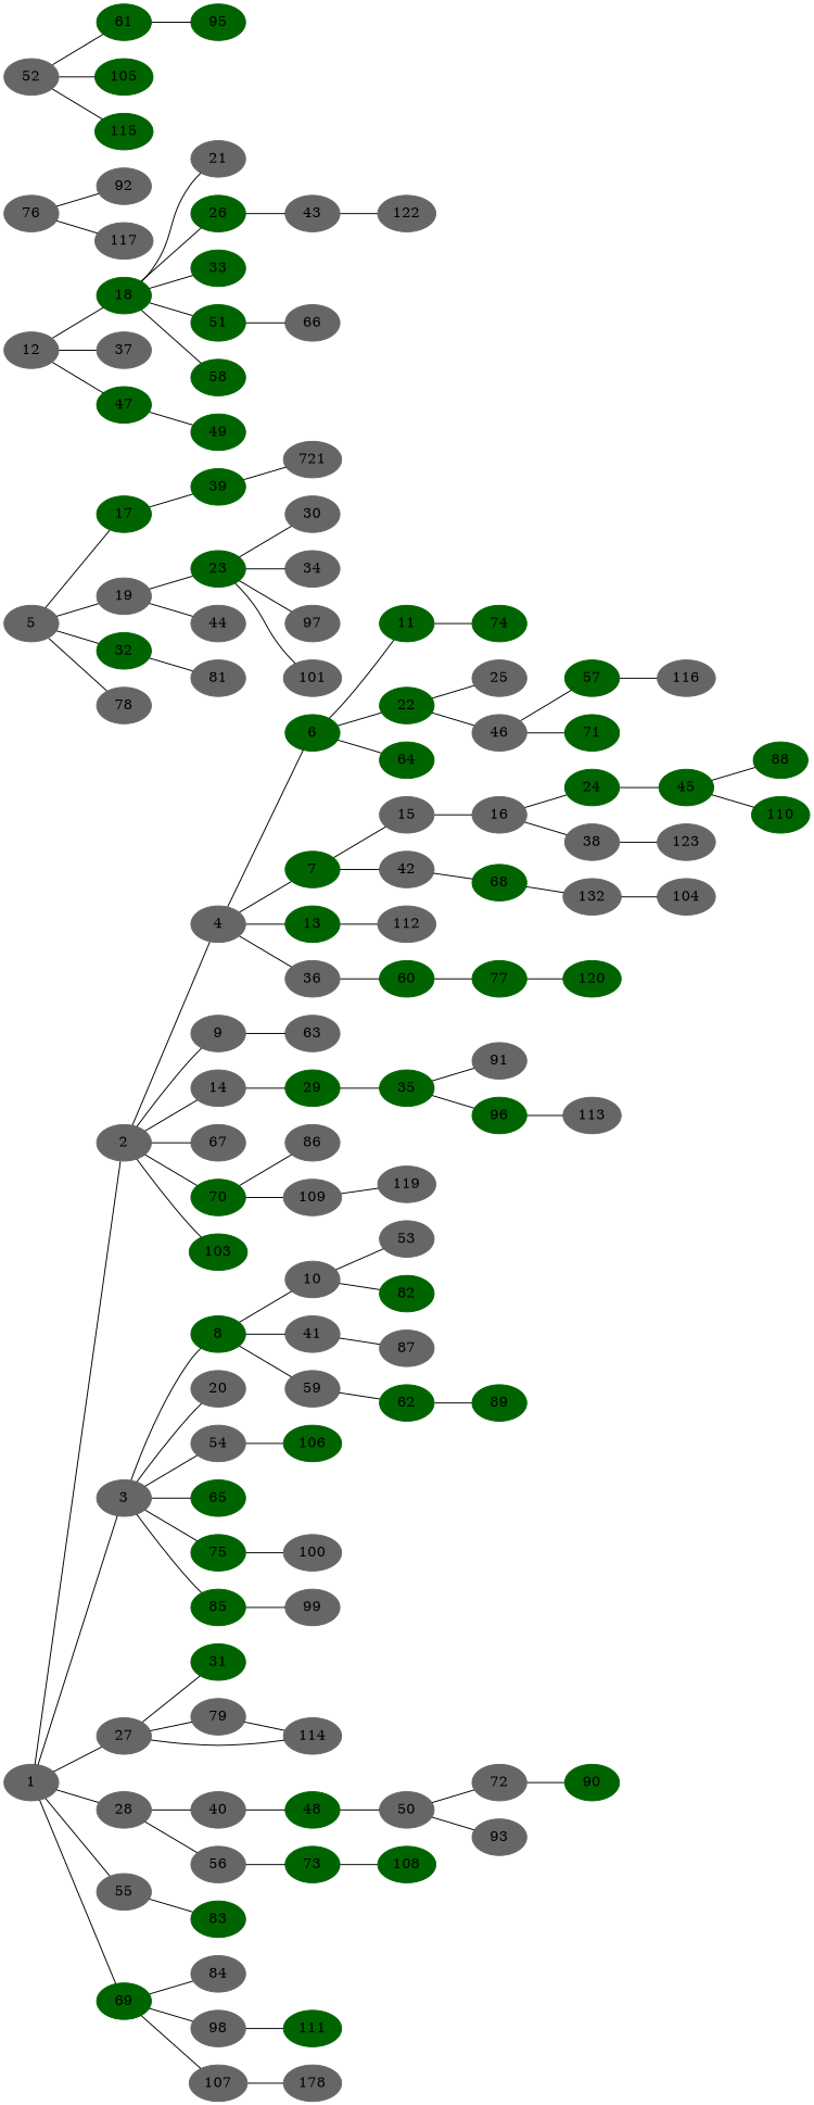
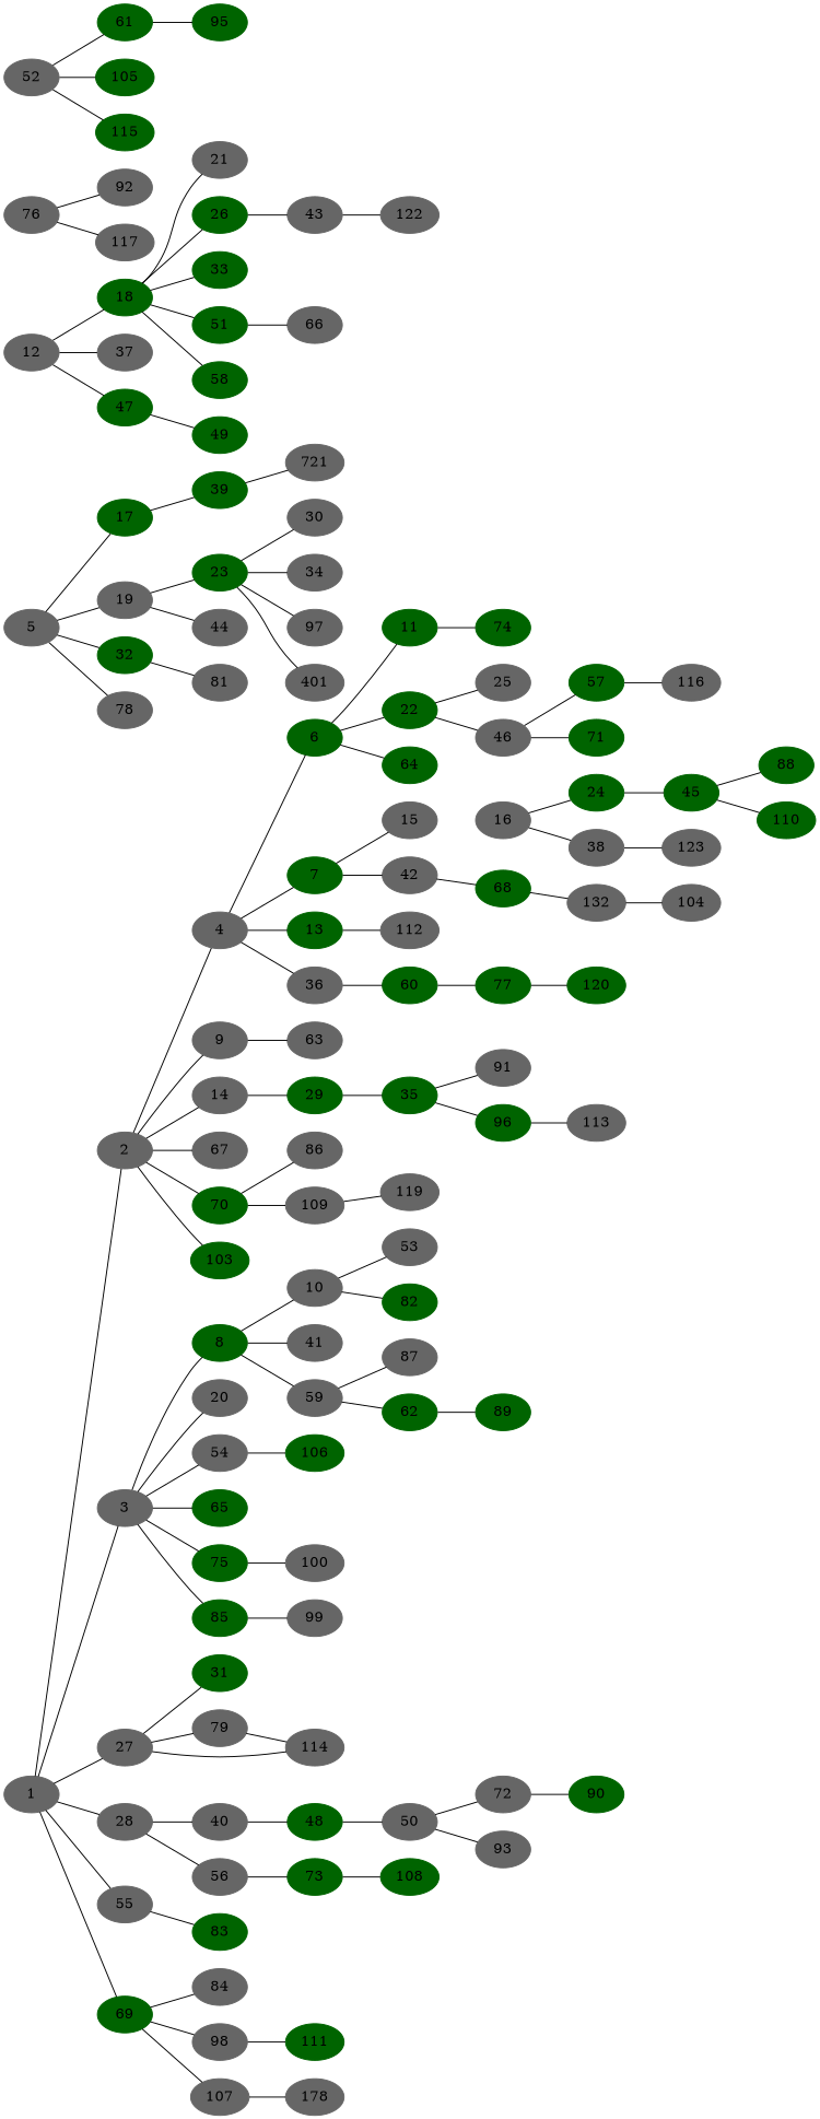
  graph {
    rankdir=LR
    node [color=gray40 style=filled]
    1
    2
    3
    27
    28
    55
    69 [color=darkgreen]
    4
    9
    14
    67
    70 [color=darkgreen]
    103 [color=darkgreen]
    8 [color=darkgreen]
    20
    54
    65 [color=darkgreen]
    75 [color=darkgreen]
    85 [color=darkgreen]
    17 [color=darkgreen]
    5
    19
    32 [color=darkgreen]
    78
    31 [color=darkgreen]
    79
    114
    40
    56
    83 [color=darkgreen]
    84
    98
    107
    6 [color=darkgreen]
    7 [color=darkgreen]
    13 [color=darkgreen]
    36
    63
    29 [color=darkgreen]
    86
    109
    10
    41
    59
    106 [color=darkgreen]
    100
    99
    11 [color=darkgreen]
    22 [color=darkgreen]
    64 [color=darkgreen]
    15
    42
    18 [color=darkgreen]
    12
    37
    47 [color=darkgreen]
    112
    60 [color=darkgreen]
    39 [color=darkgreen]
    23 [color=darkgreen]
    44
    81
    74 [color=darkgreen]
    25
    46
    16
    68 [color=darkgreen]
    53
    82 [color=darkgreen]
    62 [color=darkgreen]
    87
    76
    92
    117
    21
    26 [color=darkgreen]
    33 [color=darkgreen]
    51 [color=darkgreen]
    58 [color=darkgreen]
    49 [color=darkgreen]
    35 [color=darkgreen]
    24 [color=darkgreen]
    38
    45 [color=darkgreen]
    n85 [label=721]
    43
    66
    30
    34
    97
-   101
+   101 [label=401]
    57 [color=darkgreen]
    71 [color=darkgreen]
    88 [color=darkgreen]
    110 [color=darkgreen]
    123
    122
    61 [color=darkgreen]
    52
    105 [color=darkgreen]
    115 [color=darkgreen]
    48 [color=darkgreen]
    73 [color=darkgreen]
    91
    96 [color=darkgreen]
    113
    77 [color=darkgreen]
    50
    n109 [label=132]
    116
    72
    93
    90 [color=darkgreen]
    95 [color=darkgreen]
    108 [color=darkgreen]
    89 [color=darkgreen]
    120 [color=darkgreen]
    104
    111 [color=darkgreen]
    n120 [label=178]
    119
    1 -- 2
    1 -- 3
    1 -- 27
    1 -- 28
    1 -- 55
    1 -- 69
    2 -- 4
    2 -- 9
    2 -- 14
    2 -- 67
    2 -- 70
    2 -- 103
    3 -- 8
    3 -- 20
    3 -- 54
    3 -- 65
    3 -- 75
    3 -- 85
    27 -- 31
    27 -- 79
    27 -- 114
    28 -- 40
    28 -- 56
    55 -- 83
    69 -- 84
    69 -- 98
    69 -- 107
    4 -- 6
    4 -- 7
    4 -- 13
    4 -- 36
    9 -- 63
    14 -- 29
    70 -- 86
    70 -- 109
    8 -- 10
    8 -- 41
    8 -- 59
    54 -- 106
    75 -- 100
    85 -- 99
    17 -- 39
    5 -- 17
    5 -- 19
    5 -- 32
    5 -- 78
    19 -- 23
    19 -- 44
    32 -- 81
    79 -- 114
    40 -- 48
    56 -- 73
    98 -- 111
    107 -- n120
    6 -- 11
    6 -- 22
    6 -- 64
    7 -- 15
    7 -- 42
    13 -- 112
    36 -- 60
    29 -- 35
    109 -- 119
    10 -- 53
    10 -- 82
    59 -- 62
-   41 -- 87
+   59 -- 87
    11 -- 74
    22 -- 25
    22 -- 46
-   15 -- 16
    42 -- 68
    18 -- 21
    18 -- 26
    18 -- 33
    18 -- 51
    18 -- 58
    12 -- 18
    12 -- 37
    12 -- 47
    47 -- 49
    60 -- 77
    39 -- n85
    23 -- 30
    23 -- 34
    23 -- 97
    23 -- 101
    46 -- 57
    46 -- 71
    16 -- 24
    16 -- 38
    68 -- n109
    62 -- 89
    76 -- 92
    76 -- 117
    26 -- 43
    51 -- 66
    35 -- 91
    35 -- 96
    24 -- 45
    38 -- 123
    45 -- 88
    45 -- 110
    43 -- 122
    57 -- 116
    61 -- 95
    52 -- 61
    52 -- 105
    52 -- 115
    48 -- 50
    73 -- 108
    96 -- 113
    77 -- 120
    50 -- 72
    50 -- 93
    n109 -- 104
    72 -- 90
  }
